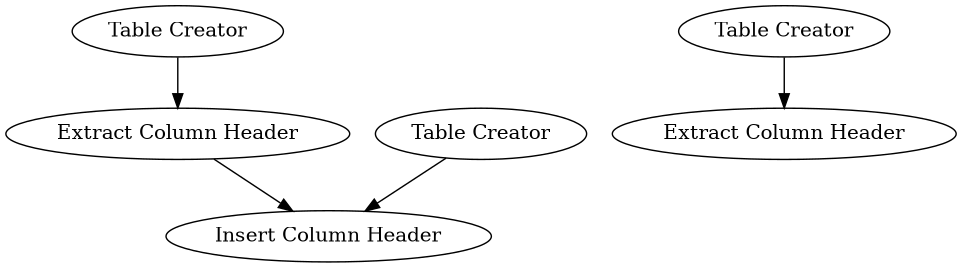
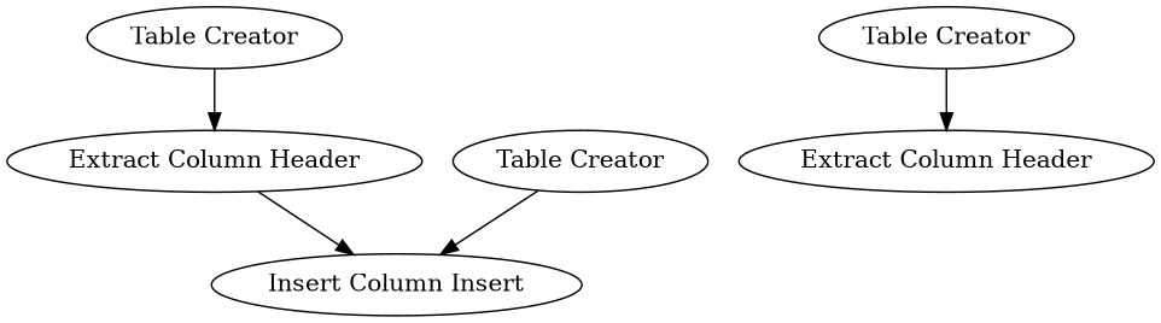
  digraph {
    rankdir=TB
    n1 [label="Table Creator"]
    n2 [label="Extract Column Header"]
-   n3 [label="Insert Column Header"]
+   n3 [label="Insert Column Insert"]
    n4 [label="Table Creator"]
    n5 [label="Extract Column Header"]
    n6 [label="Table Creator"]
    n1 -> n2
    n2 -> n3
    n4 -> n3
    n6 -> n5
  }
